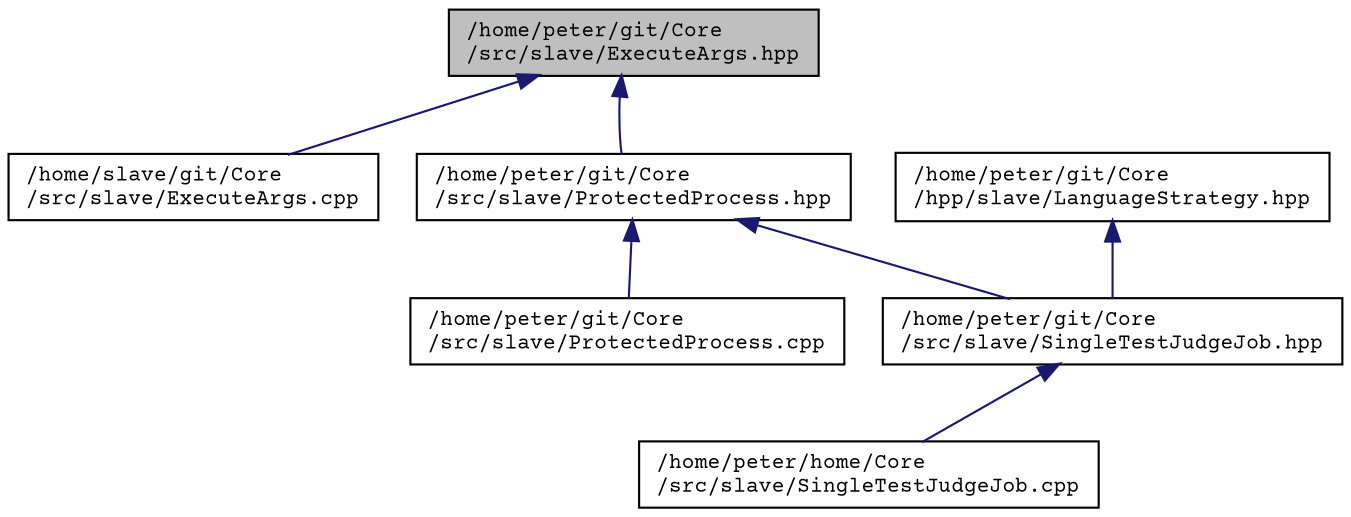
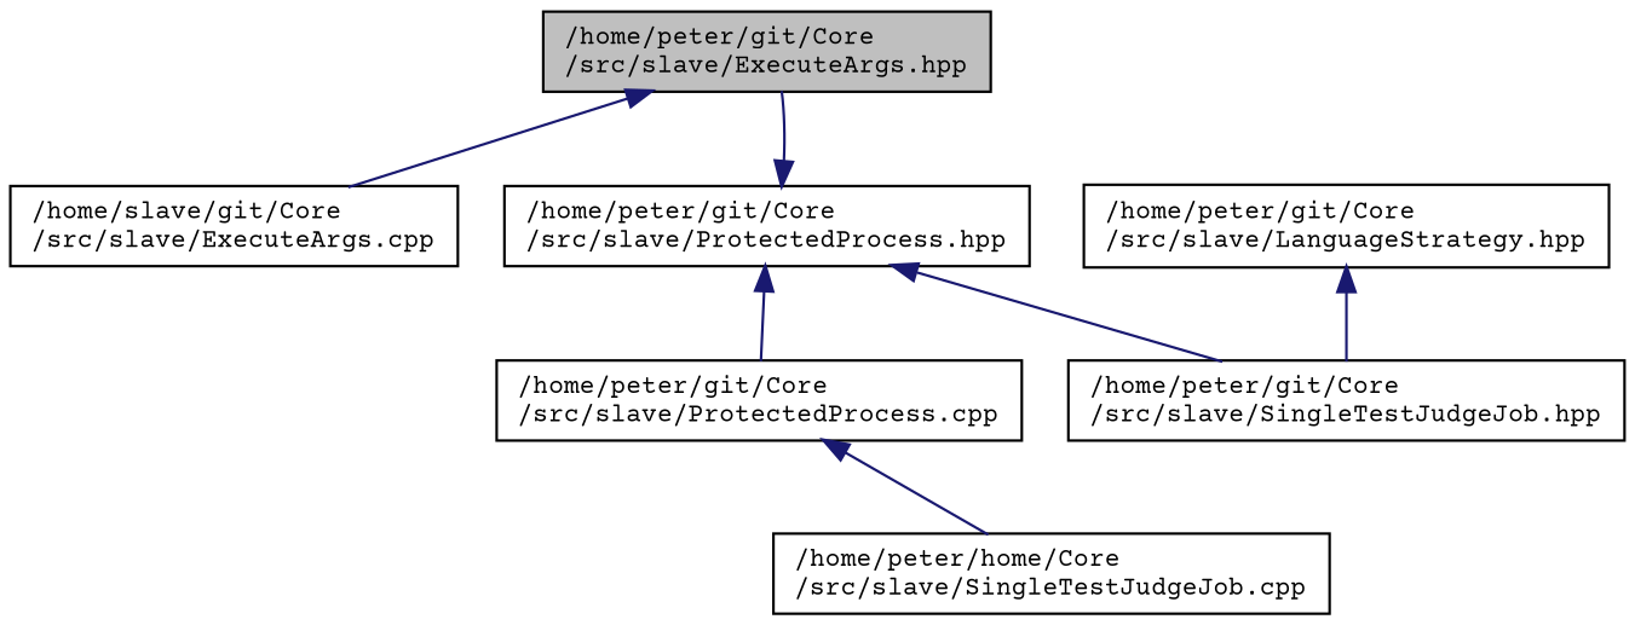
  digraph {
    fontname="Courier Prime"
    node [color=black fillcolor=white fontname="Courier Prime" fontsize=10 shape=record style=filled]
    edge [color=midnightblue dir=back fontname="Courier Prime" fontsize=10 labelfontname=Helvetica labelfontsize=10 style=solid]
    n1 [fillcolor=grey75 fontcolor=black height=0.2 label="/home/peter/git/Core\l/src/slave/ExecuteArgs.hpp" width=0.4]
    n2 [height=0.2 label="/home/slave/git/Core\l/src/slave/ExecuteArgs.cpp" width=0.4]
    n3 [height=0.2 label="/home/peter/git/Core\l/src/slave/ProtectedProcess.hpp" width=0.4]
    n4 [height=0.2 label="/home/peter/git/Core\l/src/slave/ProtectedProcess.cpp" width=0.4]
    n5 [height=0.2 label="/home/peter/git/Core\l/src/slave/SingleTestJudgeJob.hpp" width=0.4]
-   n6 [height=0.2 label="/home/peter/git/Core\l/hpp/slave/LanguageStrategy.hpp" width=0.4]
+   n6 [height=0.2 label="/home/peter/git/Core\l/src/slave/LanguageStrategy.hpp" width=0.4]
    n7 [height=0.2 label="/home/peter/home/Core\l/src/slave/SingleTestJudgeJob.cpp" width=0.4]
    n1 -> n2
-   n1 -> n3
+   n3 -> n1
    n3 -> n4
    n3 -> n5
-   n5 -> n7
+   n4 -> n7
    n6 -> n5
  }
